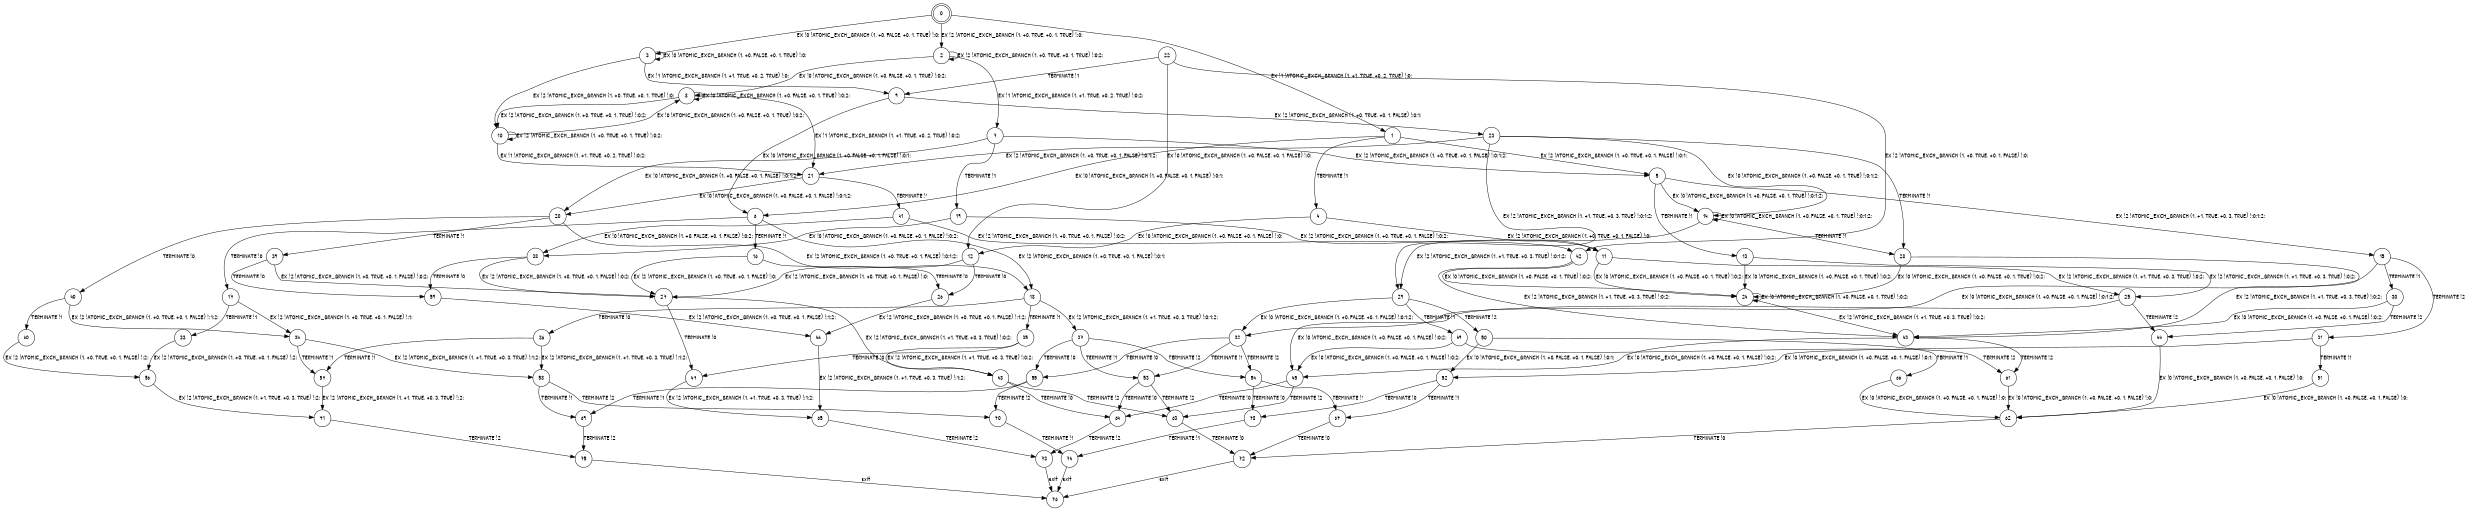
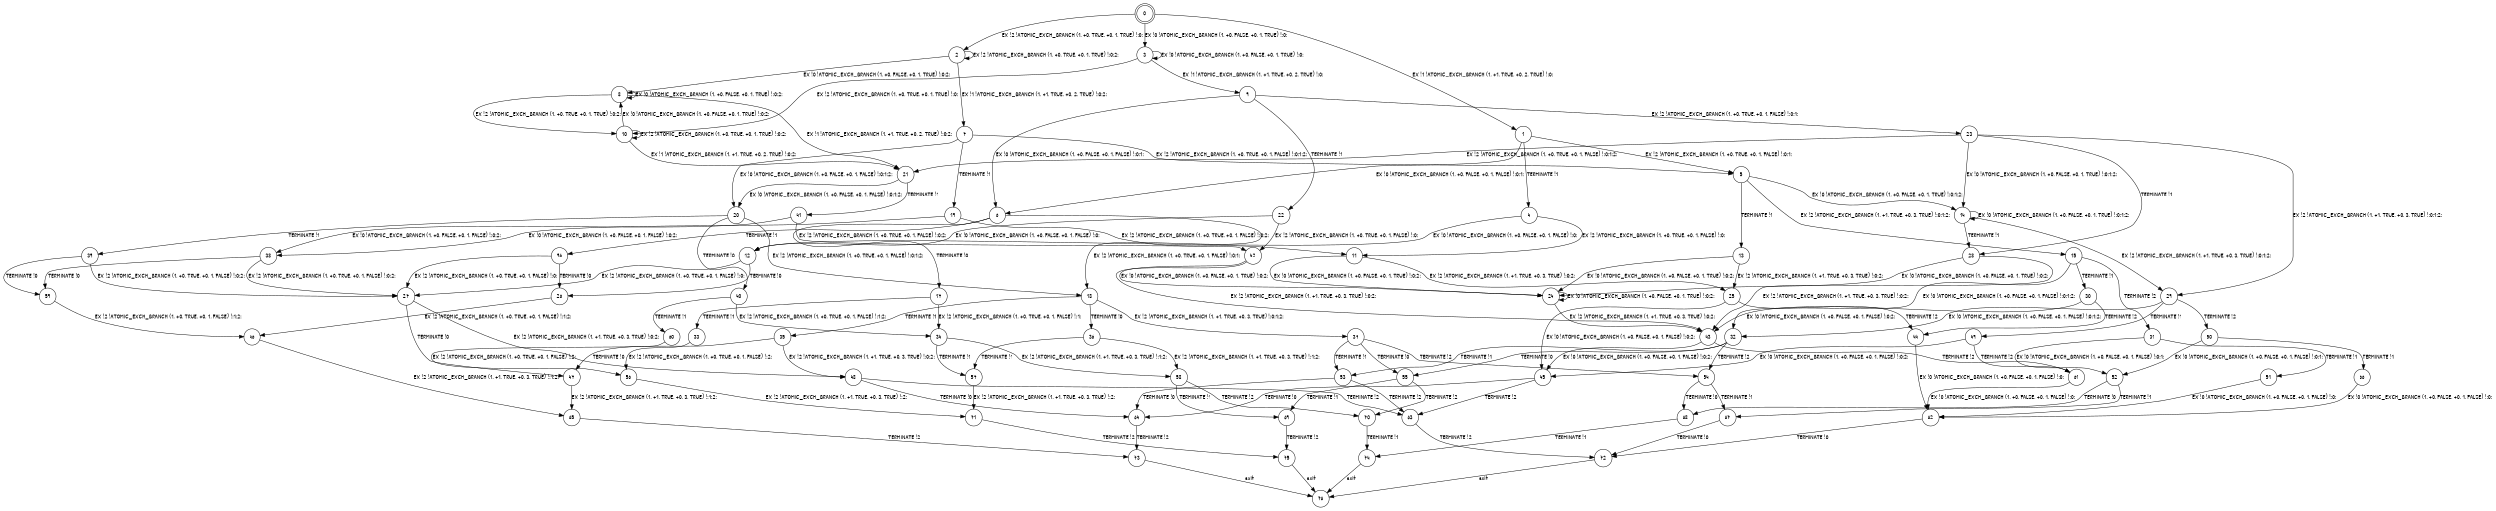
  digraph {
    fontname="Patrick Hand"
    node [fontname="Patrick Hand" shape=circle]
    edge [fontname="Patrick Hand"]
    0 [peripheries=2]
    1
    2
    3
    4
    5
    6
    7
    8
    9
    10
    11
    12
    13
    14
    15
-   16
+   16 [label=96]
    17
    18
    19
    20
    21
    22
    23
    24
    25
    26
    27
    28
    29
    30
    31
    32
    33
    34
    35
    36
    37
    38
    39
    40
    41
    42
    43
    44
    45
    46
    47
    48
    49
    50
    51
    52
    53
    54
    55
    56
    57
    58
    59
    60
    61
    62
    63
    64
    65
    66
    67
-   68 [label=78]
+   68
    69
    70
    71
    72
    73
    74
    75
    76
    0 -> 1 [label="EX !1 !ATOMIC_EXCH_BRANCH (1, +1, TRUE, +0, 2, TRUE) !:0:"]
    0 -> 2 [label="EX !2 !ATOMIC_EXCH_BRANCH (1, +0, TRUE, +0, 1, TRUE) !:0:"]
    0 -> 3 [label="EX !0 !ATOMIC_EXCH_BRANCH (1, +0, FALSE, +0, 1, TRUE) !:0:"]
    1 -> 4 [label="TERMINATE !1"]
    1 -> 5 [label="EX !2 !ATOMIC_EXCH_BRANCH (1, +0, TRUE, +0, 1, FALSE) !:0:1:"]
    1 -> 6 [label="EX !0 !ATOMIC_EXCH_BRANCH (1, +0, FALSE, +0, 1, FALSE) !:0:1:"]
    2 -> 2 [label="EX !2 !ATOMIC_EXCH_BRANCH (1, +0, TRUE, +0, 1, TRUE) !:0:2:"]
    2 -> 7 [label="EX !1 !ATOMIC_EXCH_BRANCH (1, +1, TRUE, +0, 2, TRUE) !:0:2:"]
    2 -> 8 [label="EX !0 !ATOMIC_EXCH_BRANCH (1, +0, FALSE, +0, 1, TRUE) !:0:2:"]
    3 -> 3 [label="EX !0 !ATOMIC_EXCH_BRANCH (1, +0, FALSE, +0, 1, TRUE) !:0:"]
    3 -> 9 [label="EX !1 !ATOMIC_EXCH_BRANCH (1, +1, TRUE, +0, 2, TRUE) !:0:"]
    3 -> 10 [label="EX !2 !ATOMIC_EXCH_BRANCH (1, +0, TRUE, +0, 1, TRUE) !:0:"]
    4 -> 11 [label="EX !2 !ATOMIC_EXCH_BRANCH (1, +0, TRUE, +0, 1, FALSE) !:0:"]
    4 -> 12 [label="EX !0 !ATOMIC_EXCH_BRANCH (1, +0, FALSE, +0, 1, FALSE) !:0:"]
    5 -> 13 [label="TERMINATE !1"]
    5 -> 14 [label="EX !0 !ATOMIC_EXCH_BRANCH (1, +0, FALSE, +0, 1, TRUE) !:0:1:2:"]
    5 -> 15 [label="EX !2 !ATOMIC_EXCH_BRANCH (1, +1, TRUE, +0, 3, TRUE) !:0:1:2:"]
    6 -> 16 [label="TERMINATE !1"]
    6 -> 17 [label="TERMINATE !0"]
    6 -> 18 [label="EX !2 !ATOMIC_EXCH_BRANCH (1, +0, TRUE, +0, 1, FALSE) !:0:1:"]
    7 -> 5 [label="EX !2 !ATOMIC_EXCH_BRANCH (1, +0, TRUE, +0, 1, FALSE) !:0:1:2:"]
    7 -> 19 [label="TERMINATE !1"]
    7 -> 20 [label="EX !0 !ATOMIC_EXCH_BRANCH (1, +0, FALSE, +0, 1, FALSE) !:0:1:2:"]
    8 -> 8 [label="EX !0 !ATOMIC_EXCH_BRANCH (1, +0, FALSE, +0, 1, TRUE) !:0:2:"]
    8 -> 10 [label="EX !2 !ATOMIC_EXCH_BRANCH (1, +0, TRUE, +0, 1, TRUE) !:0:2:"]
    8 -> 21 [label="EX !1 !ATOMIC_EXCH_BRANCH (1, +1, TRUE, +0, 2, TRUE) !:0:2:"]
    9 -> 6 [label="EX !0 !ATOMIC_EXCH_BRANCH (1, +0, FALSE, +0, 1, FALSE) !:0:1:"]
-   22 -> 9 [label="TERMINATE !1"]
+   9 -> 22 [label="TERMINATE !1"]
    9 -> 23 [label="EX !2 !ATOMIC_EXCH_BRANCH (1, +0, TRUE, +0, 1, FALSE) !:0:1:"]
    10 -> 8 [label="EX !0 !ATOMIC_EXCH_BRANCH (1, +0, FALSE, +0, 1, TRUE) !:0:2:"]
    10 -> 10 [label="EX !2 !ATOMIC_EXCH_BRANCH (1, +0, TRUE, +0, 1, TRUE) !:0:2:"]
    10 -> 21 [label="EX !1 !ATOMIC_EXCH_BRANCH (1, +1, TRUE, +0, 2, TRUE) !:0:2:"]
    11 -> 24 [label="EX !0 !ATOMIC_EXCH_BRANCH (1, +0, FALSE, +0, 1, TRUE) !:0:2:"]
    11 -> 25 [label="EX !2 !ATOMIC_EXCH_BRANCH (1, +1, TRUE, +0, 3, TRUE) !:0:2:"]
    12 -> 26 [label="TERMINATE !0"]
    12 -> 27 [label="EX !2 !ATOMIC_EXCH_BRANCH (1, +0, TRUE, +0, 1, FALSE) !:0:"]
    13 -> 24 [label="EX !0 !ATOMIC_EXCH_BRANCH (1, +0, FALSE, +0, 1, TRUE) !:0:2:"]
    13 -> 25 [label="EX !2 !ATOMIC_EXCH_BRANCH (1, +1, TRUE, +0, 3, TRUE) !:0:2:"]
    14 -> 14 [label="EX !0 !ATOMIC_EXCH_BRANCH (1, +0, FALSE, +0, 1, TRUE) !:0:1:2:"]
    14 -> 28 [label="TERMINATE !1"]
    14 -> 29 [label="EX !2 !ATOMIC_EXCH_BRANCH (1, +1, TRUE, +0, 3, TRUE) !:0:1:2:"]
    15 -> 30 [label="TERMINATE !1"]
    15 -> 31 [label="TERMINATE !2"]
    15 -> 32 [label="EX !0 !ATOMIC_EXCH_BRANCH (1, +0, FALSE, +0, 1, FALSE) !:0:1:2:"]
    16 -> 26 [label="TERMINATE !0"]
    16 -> 27 [label="EX !2 !ATOMIC_EXCH_BRANCH (1, +0, TRUE, +0, 1, FALSE) !:0:"]
    17 -> 33 [label="TERMINATE !1"]
    17 -> 34 [label="EX !2 !ATOMIC_EXCH_BRANCH (1, +0, TRUE, +0, 1, FALSE) !:1:"]
    18 -> 35 [label="TERMINATE !1"]
    18 -> 36 [label="TERMINATE !0"]
    18 -> 37 [label="EX !2 !ATOMIC_EXCH_BRANCH (1, +1, TRUE, +0, 3, TRUE) !:0:1:2:"]
    19 -> 11 [label="EX !2 !ATOMIC_EXCH_BRANCH (1, +0, TRUE, +0, 1, FALSE) !:0:2:"]
    19 -> 38 [label="EX !0 !ATOMIC_EXCH_BRANCH (1, +0, FALSE, +0, 1, FALSE) !:0:2:"]
    20 -> 18 [label="EX !2 !ATOMIC_EXCH_BRANCH (1, +0, TRUE, +0, 1, FALSE) !:0:1:2:"]
    20 -> 39 [label="TERMINATE !1"]
    20 -> 40 [label="TERMINATE !0"]
    21 -> 20 [label="EX !0 !ATOMIC_EXCH_BRANCH (1, +0, FALSE, +0, 1, FALSE) !:0:1:2:"]
    21 -> 41 [label="TERMINATE !1"]
    22 -> 12 [label="EX !0 !ATOMIC_EXCH_BRANCH (1, +0, FALSE, +0, 1, FALSE) !:0:"]
    22 -> 42 [label="EX !2 !ATOMIC_EXCH_BRANCH (1, +0, TRUE, +0, 1, FALSE) !:0:"]
    23 -> 14 [label="EX !0 !ATOMIC_EXCH_BRANCH (1, +0, FALSE, +0, 1, TRUE) !:0:1:2:"]
    23 -> 21 [label="EX !2 !ATOMIC_EXCH_BRANCH (1, +0, TRUE, +0, 1, FALSE) !:0:1:2:"]
    23 -> 28 [label="TERMINATE !1"]
    23 -> 29 [label="EX !2 !ATOMIC_EXCH_BRANCH (1, +1, TRUE, +0, 3, TRUE) !:0:1:2:"]
    24 -> 24 [label="EX !0 !ATOMIC_EXCH_BRANCH (1, +0, FALSE, +0, 1, TRUE) !:0:2:"]
    24 -> 43 [label="EX !2 !ATOMIC_EXCH_BRANCH (1, +1, TRUE, +0, 3, TRUE) !:0:2:"]
    25 -> 44 [label="TERMINATE !2"]
    25 -> 45 [label="EX !0 !ATOMIC_EXCH_BRANCH (1, +0, FALSE, +0, 1, FALSE) !:0:2:"]
    26 -> 46 [label="EX !2 !ATOMIC_EXCH_BRANCH (1, +0, TRUE, +0, 1, FALSE) !:1:2:"]
    27 -> 47 [label="TERMINATE !0"]
    27 -> 48 [label="EX !2 !ATOMIC_EXCH_BRANCH (1, +1, TRUE, +0, 3, TRUE) !:0:2:"]
    28 -> 24 [label="EX !0 !ATOMIC_EXCH_BRANCH (1, +0, FALSE, +0, 1, TRUE) !:0:2:"]
    28 -> 43 [label="EX !2 !ATOMIC_EXCH_BRANCH (1, +1, TRUE, +0, 3, TRUE) !:0:2:"]
    29 -> 32 [label="EX !0 !ATOMIC_EXCH_BRANCH (1, +0, FALSE, +0, 1, FALSE) !:0:1:2:"]
    29 -> 49 [label="TERMINATE !1"]
    29 -> 50 [label="TERMINATE !2"]
    30 -> 43 [label="EX !0 !ATOMIC_EXCH_BRANCH (1, +0, FALSE, +0, 1, FALSE) !:0:2:"]
    30 -> 44 [label="TERMINATE !2"]
    31 -> 51 [label="TERMINATE !1"]
    31 -> 52 [label="EX !0 !ATOMIC_EXCH_BRANCH (1, +0, FALSE, +0, 1, FALSE) !:0:1:"]
    32 -> 53 [label="TERMINATE !1"]
    32 -> 54 [label="TERMINATE !2"]
    32 -> 55 [label="TERMINATE !0"]
    33 -> 56 [label="EX !2 !ATOMIC_EXCH_BRANCH (1, +0, TRUE, +0, 1, FALSE) !:2:"]
    34 -> 57 [label="TERMINATE !1"]
    34 -> 58 [label="EX !2 !ATOMIC_EXCH_BRANCH (1, +1, TRUE, +0, 3, TRUE) !:1:2:"]
    35 -> 47 [label="TERMINATE !0"]
    35 -> 48 [label="EX !2 !ATOMIC_EXCH_BRANCH (1, +1, TRUE, +0, 3, TRUE) !:0:2:"]
    36 -> 57 [label="TERMINATE !1"]
    36 -> 58 [label="EX !2 !ATOMIC_EXCH_BRANCH (1, +1, TRUE, +0, 3, TRUE) !:1:2:"]
    37 -> 53 [label="TERMINATE !1"]
    37 -> 54 [label="TERMINATE !2"]
    37 -> 55 [label="TERMINATE !0"]
    38 -> 27 [label="EX !2 !ATOMIC_EXCH_BRANCH (1, +0, TRUE, +0, 1, FALSE) !:0:2:"]
    38 -> 59 [label="TERMINATE !0"]
    39 -> 27 [label="EX !2 !ATOMIC_EXCH_BRANCH (1, +0, TRUE, +0, 1, FALSE) !:0:2:"]
    39 -> 59 [label="TERMINATE !0"]
    40 -> 34 [label="EX !2 !ATOMIC_EXCH_BRANCH (1, +0, TRUE, +0, 1, FALSE) !:1:2:"]
    40 -> 60 [label="TERMINATE !1"]
    41 -> 38 [label="EX !0 !ATOMIC_EXCH_BRANCH (1, +0, FALSE, +0, 1, FALSE) !:0:2:"]
    41 -> 42 [label="EX !2 !ATOMIC_EXCH_BRANCH (1, +0, TRUE, +0, 1, FALSE) !:0:2:"]
    42 -> 24 [label="EX !0 !ATOMIC_EXCH_BRANCH (1, +0, FALSE, +0, 1, TRUE) !:0:2:"]
    42 -> 43 [label="EX !2 !ATOMIC_EXCH_BRANCH (1, +1, TRUE, +0, 3, TRUE) !:0:2:"]
    43 -> 45 [label="EX !0 !ATOMIC_EXCH_BRANCH (1, +0, FALSE, +0, 1, FALSE) !:0:2:"]
    43 -> 61 [label="TERMINATE !2"]
    44 -> 62 [label="EX !0 !ATOMIC_EXCH_BRANCH (1, +0, FALSE, +0, 1, FALSE) !:0:"]
    45 -> 63 [label="TERMINATE !2"]
    45 -> 64 [label="TERMINATE !0"]
    46 -> 65 [label="EX !2 !ATOMIC_EXCH_BRANCH (1, +1, TRUE, +0, 3, TRUE) !:1:2:"]
    47 -> 65 [label="EX !2 !ATOMIC_EXCH_BRANCH (1, +1, TRUE, +0, 3, TRUE) !:1:2:"]
    48 -> 63 [label="TERMINATE !2"]
    48 -> 64 [label="TERMINATE !0"]
    49 -> 45 [label="EX !0 !ATOMIC_EXCH_BRANCH (1, +0, FALSE, +0, 1, FALSE) !:0:2:"]
    49 -> 61 [label="TERMINATE !2"]
    50 -> 52 [label="EX !0 !ATOMIC_EXCH_BRANCH (1, +0, FALSE, +0, 1, FALSE) !:0:1:"]
    50 -> 66 [label="TERMINATE !1"]
    51 -> 62 [label="EX !0 !ATOMIC_EXCH_BRANCH (1, +0, FALSE, +0, 1, FALSE) !:0:"]
    52 -> 67 [label="TERMINATE !1"]
    52 -> 68 [label="TERMINATE !0"]
    53 -> 63 [label="TERMINATE !2"]
    53 -> 64 [label="TERMINATE !0"]
    54 -> 67 [label="TERMINATE !1"]
    54 -> 68 [label="TERMINATE !0"]
    55 -> 69 [label="TERMINATE !1"]
    55 -> 70 [label="TERMINATE !2"]
    56 -> 71 [label="EX !2 !ATOMIC_EXCH_BRANCH (1, +1, TRUE, +0, 3, TRUE) !:2:"]
    57 -> 71 [label="EX !2 !ATOMIC_EXCH_BRANCH (1, +1, TRUE, +0, 3, TRUE) !:2:"]
    58 -> 69 [label="TERMINATE !1"]
    58 -> 70 [label="TERMINATE !2"]
    59 -> 46 [label="EX !2 !ATOMIC_EXCH_BRANCH (1, +0, TRUE, +0, 1, FALSE) !:1:2:"]
    60 -> 56 [label="EX !2 !ATOMIC_EXCH_BRANCH (1, +0, TRUE, +0, 1, FALSE) !:2:"]
    61 -> 62 [label="EX !0 !ATOMIC_EXCH_BRANCH (1, +0, FALSE, +0, 1, FALSE) !:0:"]
    62 -> 72 [label="TERMINATE !0"]
-   63 -> 72 [label="TERMINATE !0"]
+   63 -> 72 [label="TERMINATE !2"]
    64 -> 73 [label="TERMINATE !2"]
    65 -> 73 [label="TERMINATE !2"]
    66 -> 62 [label="EX !0 !ATOMIC_EXCH_BRANCH (1, +0, FALSE, +0, 1, FALSE) !:0:"]
    67 -> 72 [label="TERMINATE !0"]
    68 -> 74 [label="TERMINATE !1"]
    69 -> 75 [label="TERMINATE !2"]
    70 -> 74 [label="TERMINATE !1"]
    71 -> 75 [label="TERMINATE !2"]
    72 -> 76 [label=exit]
    73 -> 76 [label=exit]
    74 -> 76 [label=exit]
    75 -> 76 [label=exit]
  }
